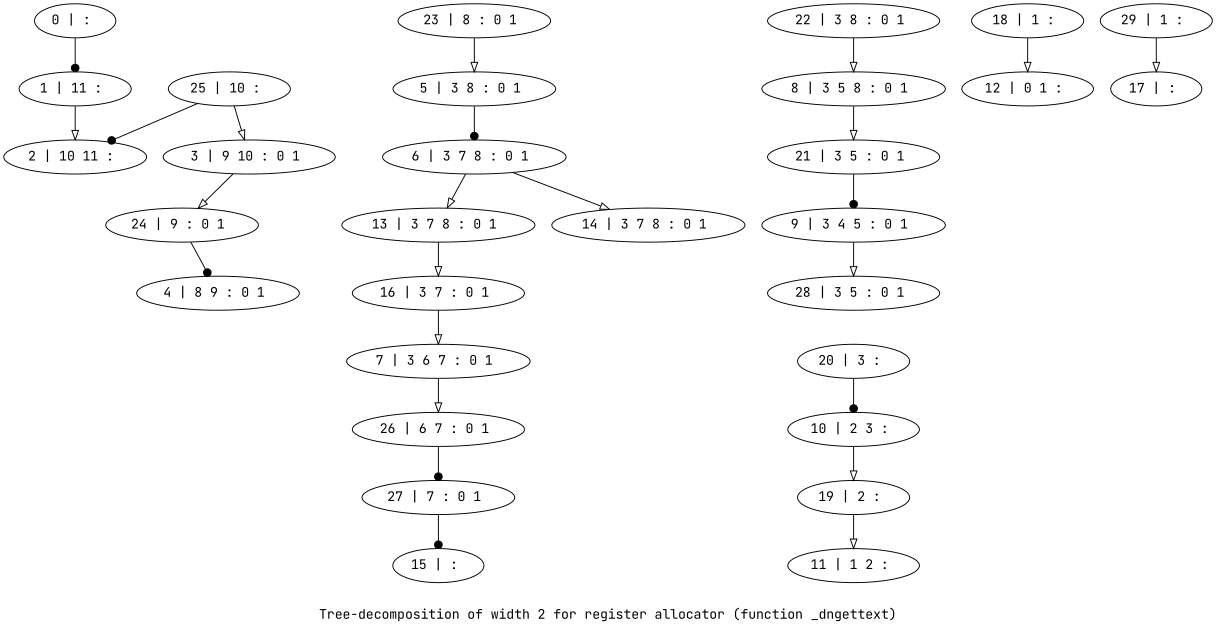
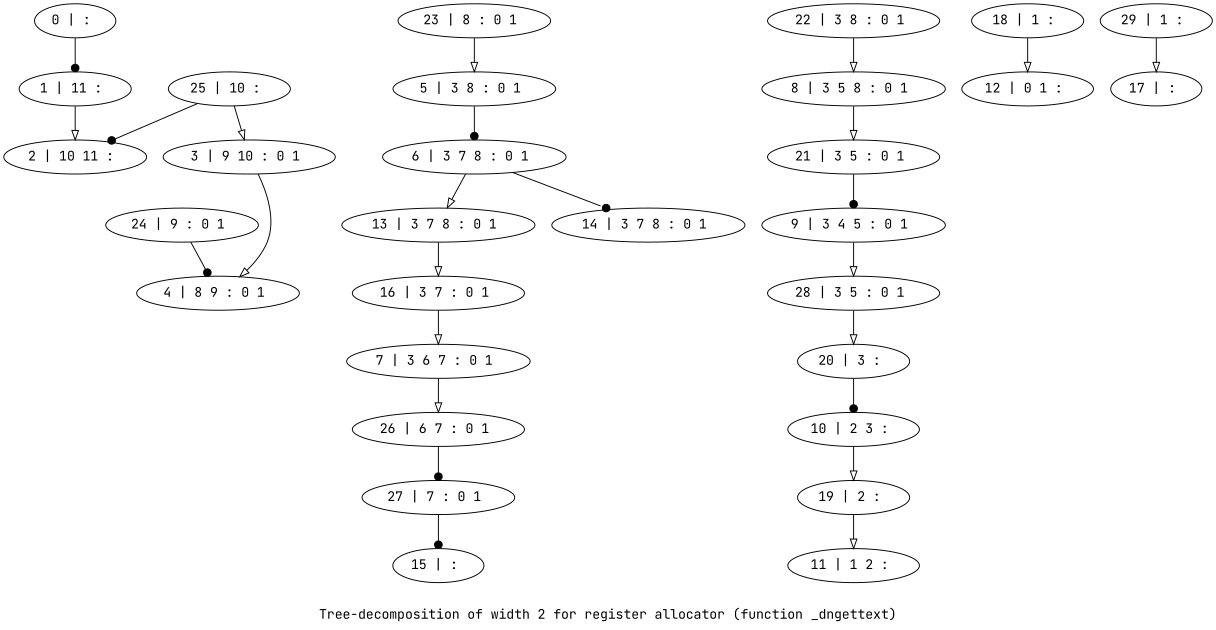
  digraph {
    fontname="JetBrains Mono"
    label="Tree-decomposition of width 2 for register allocator (function _dngettext)"
    node [fontname="JetBrains Mono"]
    edge [arrowhead=onormal fontname="JetBrains Mono"]
    n1 [label="0 | : "]
    n2 [label="1 | 11 : "]
    n3 [label="2 | 10 11 : "]
    n4 [label="25 | 10 : "]
    n5 [label="3 | 9 10 : 0 1 "]
    n6 [label="24 | 9 : 0 1 "]
    n7 [label="4 | 8 9 : 0 1 "]
    n8 [label="23 | 8 : 0 1 "]
    n9 [label="5 | 3 8 : 0 1 "]
    n10 [label="6 | 3 7 8 : 0 1 "]
    n11 [label="13 | 3 7 8 : 0 1 "]
    n12 [label="14 | 3 7 8 : 0 1 "]
    n13 [label="16 | 3 7 : 0 1 "]
    n14 [label="7 | 3 6 7 : 0 1 "]
    n15 [label="26 | 6 7 : 0 1 "]
    n16 [label="27 | 7 : 0 1 "]
    n17 [label="8 | 3 5 8 : 0 1 "]
    n18 [label="21 | 3 5 : 0 1 "]
    n19 [label="9 | 3 4 5 : 0 1 "]
    n20 [label="28 | 3 5 : 0 1 "]
    n21 [label="20 | 3 : "]
    n22 [label="10 | 2 3 : "]
    n23 [label="19 | 2 : "]
    n24 [label="11 | 1 2 : "]
    n25 [label="18 | 1 : "]
    n26 [label="12 | 0 1 : "]
    n27 [label="29 | 1 : "]
    n28 [label="17 | : "]
    n29 [label="22 | 3 8 : 0 1 "]
    n30 [label="15 | : "]
    n1 -> n2 [arrowhead=dot]
    n2 -> n3
    n4 -> n3 [arrowhead=dot]
    n4 -> n5
-   n5 -> n6
+   n5 -> n7
    n6 -> n7 [arrowhead=dot]
    n8 -> n9
    n9 -> n10 [arrowhead=dot]
    n10 -> n11
-   n10 -> n12
+   n10 -> n12 [arrowhead=dot]
    n11 -> n13
    n13 -> n14
    n14 -> n15
    n15 -> n16 [arrowhead=dot]
    n16 -> n30 [arrowhead=dot]
    n17 -> n18
    n18 -> n19 [arrowhead=dot]
    n19 -> n20
+   n20 -> n21
    n21 -> n22 [arrowhead=dot]
    n22 -> n23
    n23 -> n24
    n25 -> n26
    n27 -> n28
    n29 -> n17
  }
